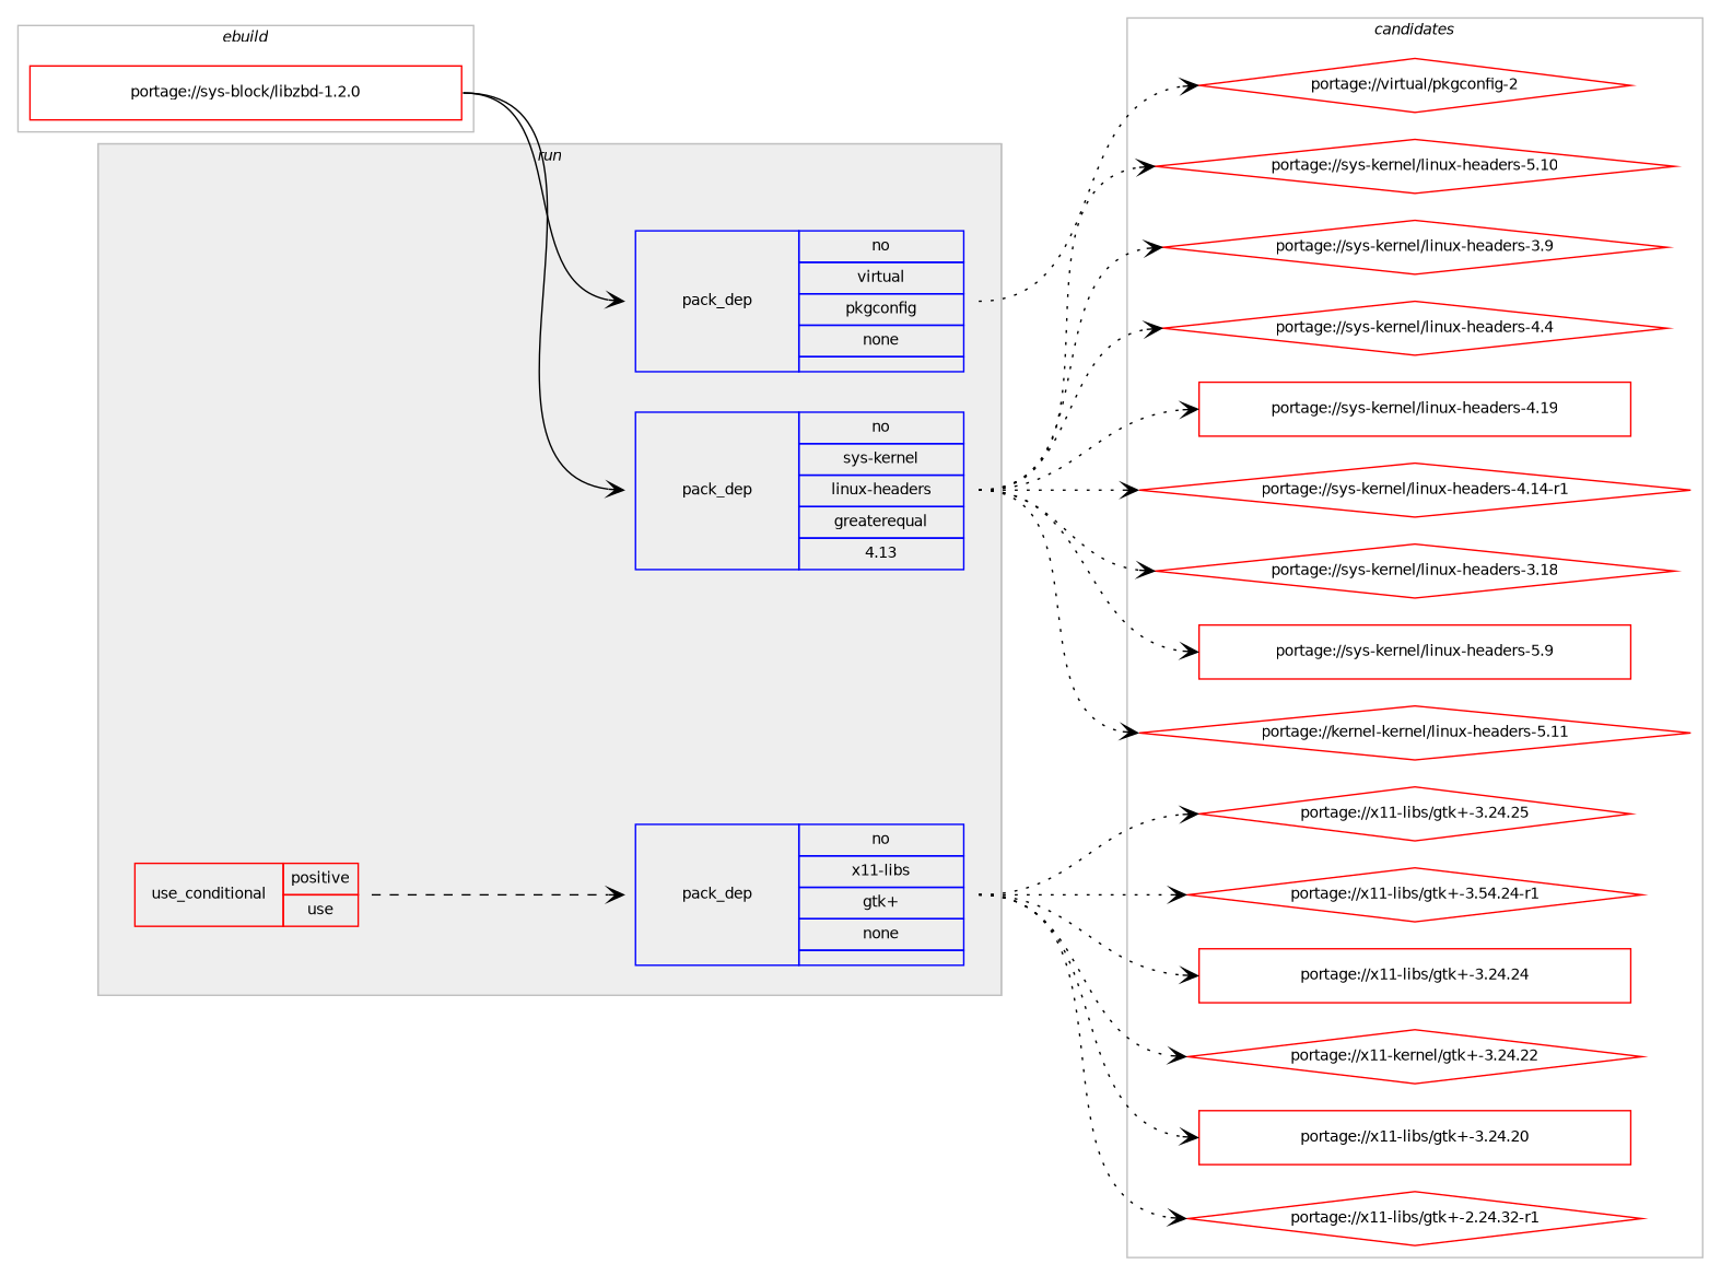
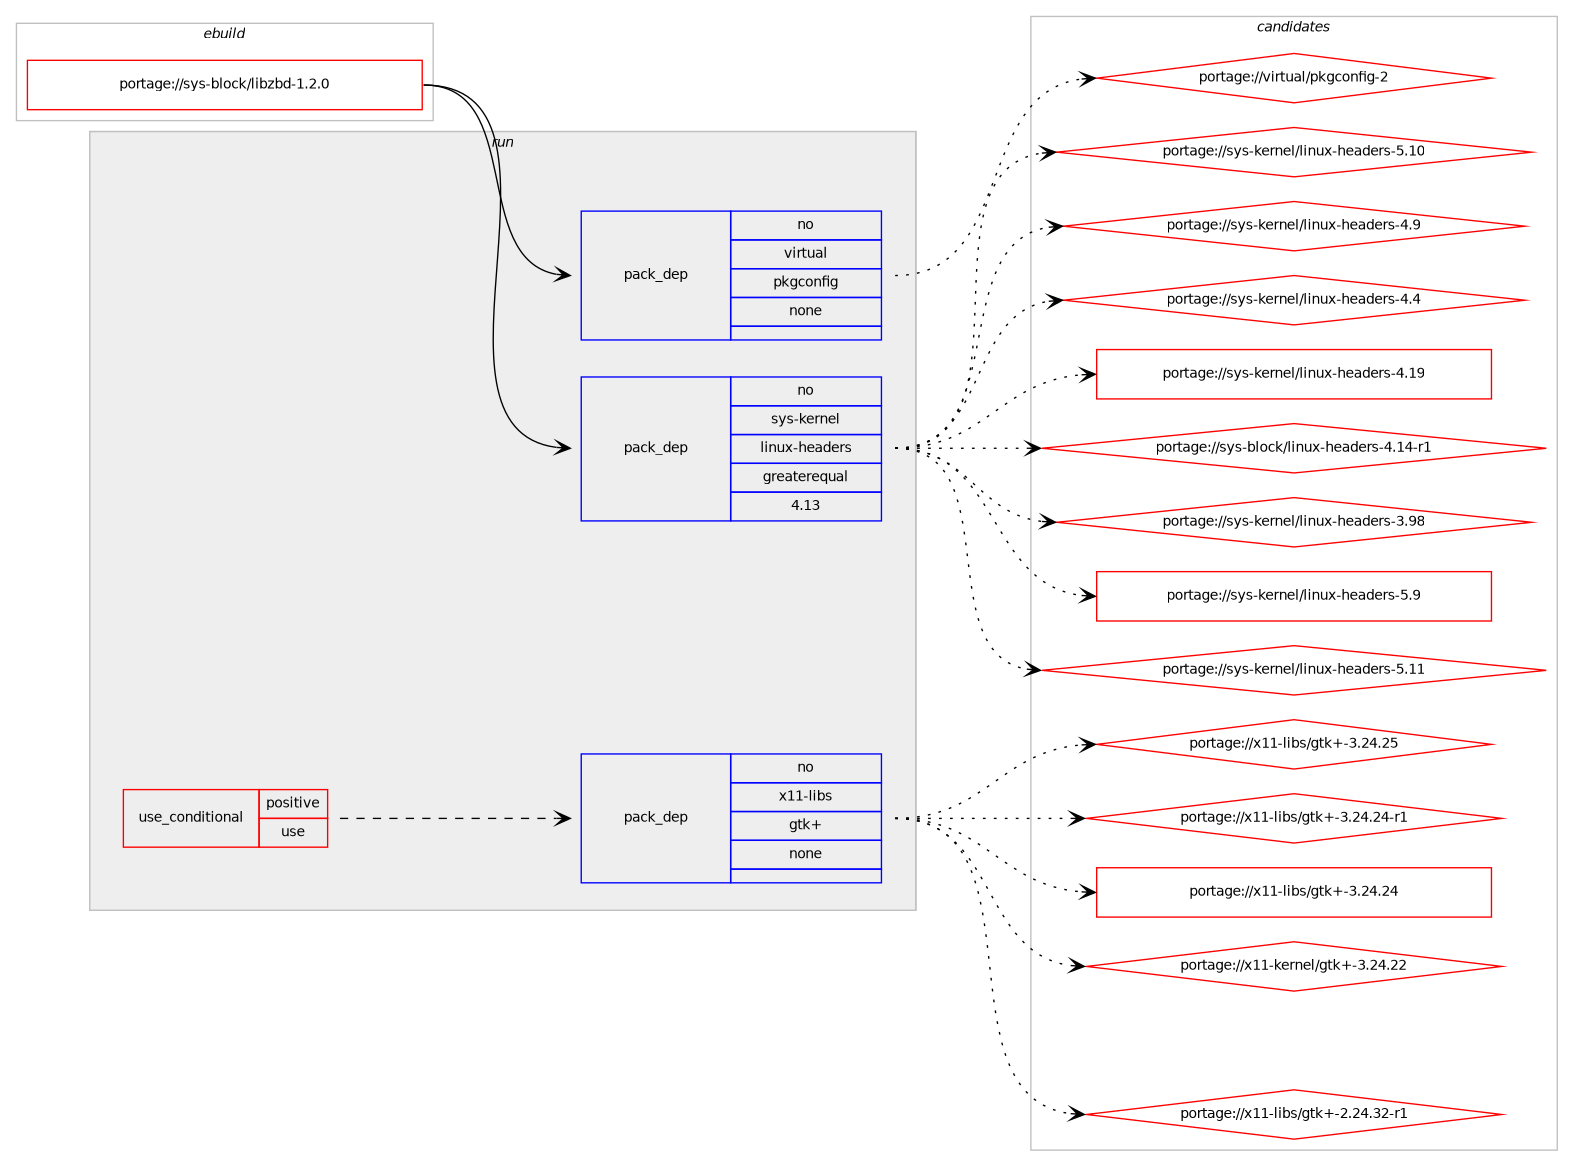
  digraph {
    compound=true
    concentrate=true
    fontname=Helvetica
    fontsize=10
    newrank=true
    rankdir=LR
    ranksep=1.5
    node [color=red fontname=Helvetica fontsize=10 shape=diamond]
    edge [arrowhead=vee headport=w style=dotted tailport=e weight=100]
    n1 [label="portage://sys-block/libzbd-1.2.0" shape=box width=4]
    n2 [color=blue label=<<TABLE BORDER="0" CELLBORDER="1" CELLSPACING="0" CELLPADDING="4" WIDTH="220"><TR><TD ROWSPAN="6" CELLPADDING="30">pack_dep</TD></TR><TR><TD WIDTH="110">no</TD></TR><TR><TD>x11-libs</TD></TR><TR><TD>gtk+</TD></TR><TR><TD>none</TD></TR><TR><TD></TD></TR></TABLE>> shape=none]
    n3 [label=<<TABLE BORDER="0" CELLBORDER="1" CELLSPACING="0" CELLPADDING="4"><TR><TD ROWSPAN="3" CELLPADDING="10">use_conditional</TD></TR><TR><TD>positive</TD></TR><TR><TD>use</TD></TR></TABLE>> shape=none]
    n4 [color=blue label=<<TABLE BORDER="0" CELLBORDER="1" CELLSPACING="0" CELLPADDING="4" WIDTH="220"><TR><TD ROWSPAN="6" CELLPADDING="30">pack_dep</TD></TR><TR><TD WIDTH="110">no</TD></TR><TR><TD>sys-kernel</TD></TR><TR><TD>linux-headers</TD></TR><TR><TD>greaterequal</TD></TR><TR><TD>4.13</TD></TR></TABLE>> shape=none]
    n5 [color=blue label=<<TABLE BORDER="0" CELLBORDER="1" CELLSPACING="0" CELLPADDING="4" WIDTH="220"><TR><TD ROWSPAN="6" CELLPADDING="30">pack_dep</TD></TR><TR><TD WIDTH="110">no</TD></TR><TR><TD>virtual</TD></TR><TR><TD>pkgconfig</TD></TR><TR><TD>none</TD></TR><TR><TD></TD></TR></TABLE>> shape=none]
    n6 [label="portage://x11-libs/gtk+-3.24.25" width=4]
-   n7 [label="portage://x11-libs/gtk+-3.54.24-r1" width=4]
+   n7 [label="portage://x11-libs/gtk+-3.24.24-r1" width=4]
    n8 [label="portage://x11-libs/gtk+-3.24.24" shape=box width=4]
    n9 [label="portage://x11-kernel/gtk+-3.24.22" width=4]
-   n10 [label="portage://x11-libs/gtk+-3.24.20" shape=box width=4]
    n11 [label="portage://x11-libs/gtk+-2.24.32-r1" width=4]
    n12 [label="portage://sys-kernel/linux-headers-5.9" shape=box width=4]
-   n13 [label="portage://kernel-kernel/linux-headers-5.11" width=4]
+   n13 [label="portage://sys-kernel/linux-headers-5.11" width=4]
    n14 [label="portage://sys-kernel/linux-headers-5.10" width=4]
-   n15 [label="portage://sys-kernel/linux-headers-3.9" width=4]
+   n15 [label="portage://sys-kernel/linux-headers-4.9" width=4]
    n16 [label="portage://sys-kernel/linux-headers-4.4" width=4]
    n17 [label="portage://sys-kernel/linux-headers-4.19" shape=box width=4]
-   n18 [label="portage://sys-kernel/linux-headers-4.14-r1" width=4]
-   n19 [label="portage://sys-kernel/linux-headers-3.18" width=4]
+   n18 [label="portage://sys-block/linux-headers-4.14-r1" width=4]
+   n19 [label="portage://sys-kernel/linux-headers-3.98" width=4]
    n20 [label="portage://virtual/pkgconfig-2" width=4]
    subgraph cluster_1 {
      color=gray
      label=<<i>ebuild</i>>
      rank=same
      n1
    }
    subgraph cluster_2 {
      color=gray
      label=<<i>dependencies</i>>
      subgraph cluster_3 {
        color=gray
        fillcolor="#eeeeee"
        label=<<i>compile</i>>
        style=filled
        subgraph sub_4 {
          color=gray
          fillcolor="#eeeeee"
          label=<<i>compile</i>>
          style=filled
          n3
          subgraph sub_5 {
            color=gray
            fillcolor="#eeeeee"
            label=<<i>compile</i>>
            style=filled
            n2
          }
        }
        subgraph sub_6 {
          color=gray
          fillcolor="#eeeeee"
          label=<<i>compile</i>>
          style=filled
          n4
        }
        subgraph sub_7 {
          color=gray
          fillcolor="#eeeeee"
          label=<<i>compile</i>>
          style=filled
          n5
        }
      }
      subgraph cluster_8 {
        color=gray
        fillcolor="#eeeeee"
        label=<<i>compile and run</i>>
        style=filled
      }
      subgraph cluster_9 {
        color=gray
        fillcolor="#eeeeee"
        label=<<i>run</i>>
        style=filled
      }
    }
    subgraph cluster_10 {
      color=gray
      label=<<i>candidates</i>>
      rank=same
      subgraph sub_11 {
        color=black
        label=<<i>candidates</i>>
        nodesep=1
        rank=same
        n6
        n7
        n8
        n9
-       n10
        n11
      }
      subgraph sub_12 {
        color=black
        label=<<i>candidates</i>>
        nodesep=1
        rank=same
        n12
        n13
        n14
        n15
        n16
        n17
        n18
        n19
      }
      subgraph sub_13 {
        color=black
        label=<<i>candidates</i>>
        nodesep=1
        rank=same
        n20
      }
    }
    n1 -> n4 [style=solid weight=20]
    n1 -> n5 [style=solid weight=20]
    n2 -> n6
    n2 -> n7
    n2 -> n8
    n2 -> n9
-   n2 -> n10
    n2 -> n11
    n3 -> n2 [style=dashed weight=20]
    n4 -> n12
    n4 -> n13
    n4 -> n14
    n4 -> n15
    n4 -> n16
    n4 -> n17
    n4 -> n18
    n4 -> n19
    n5 -> n20
  }
